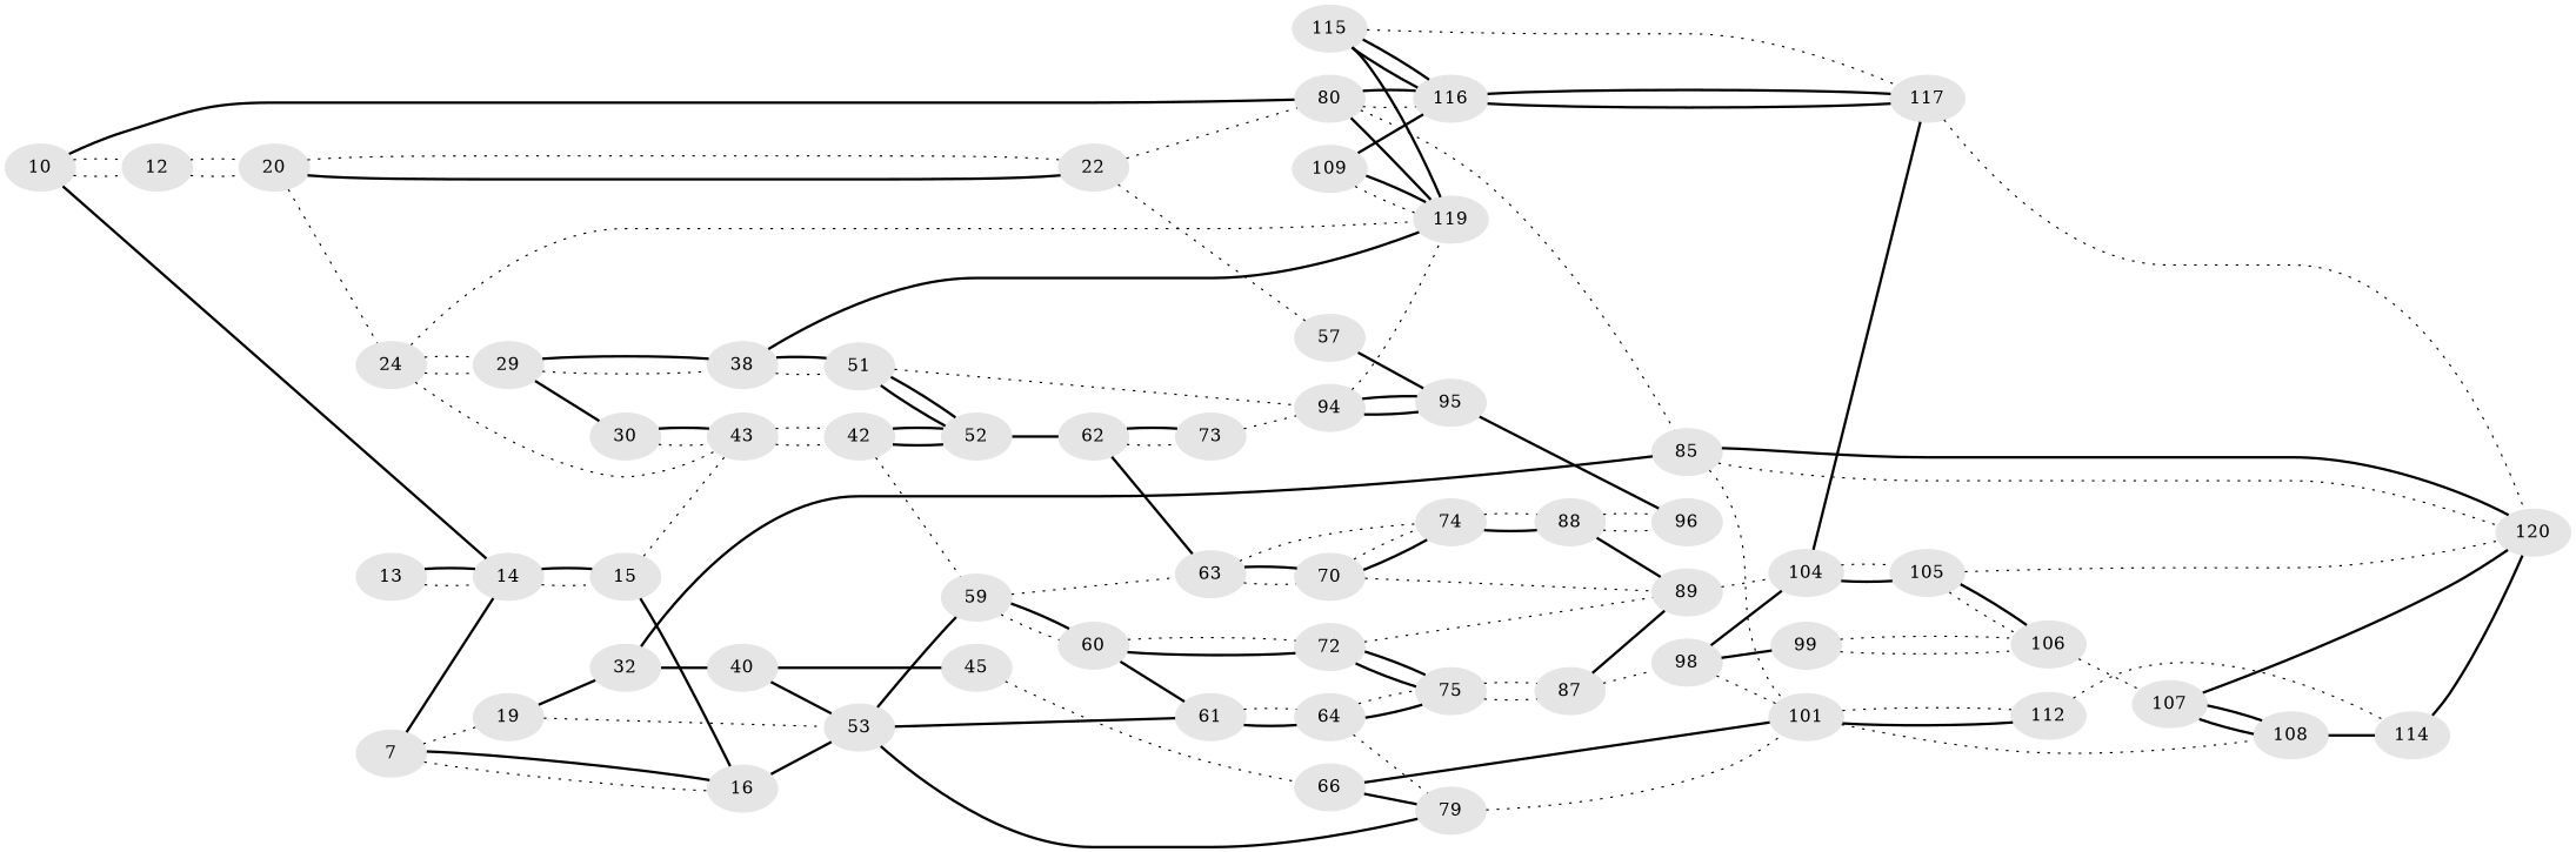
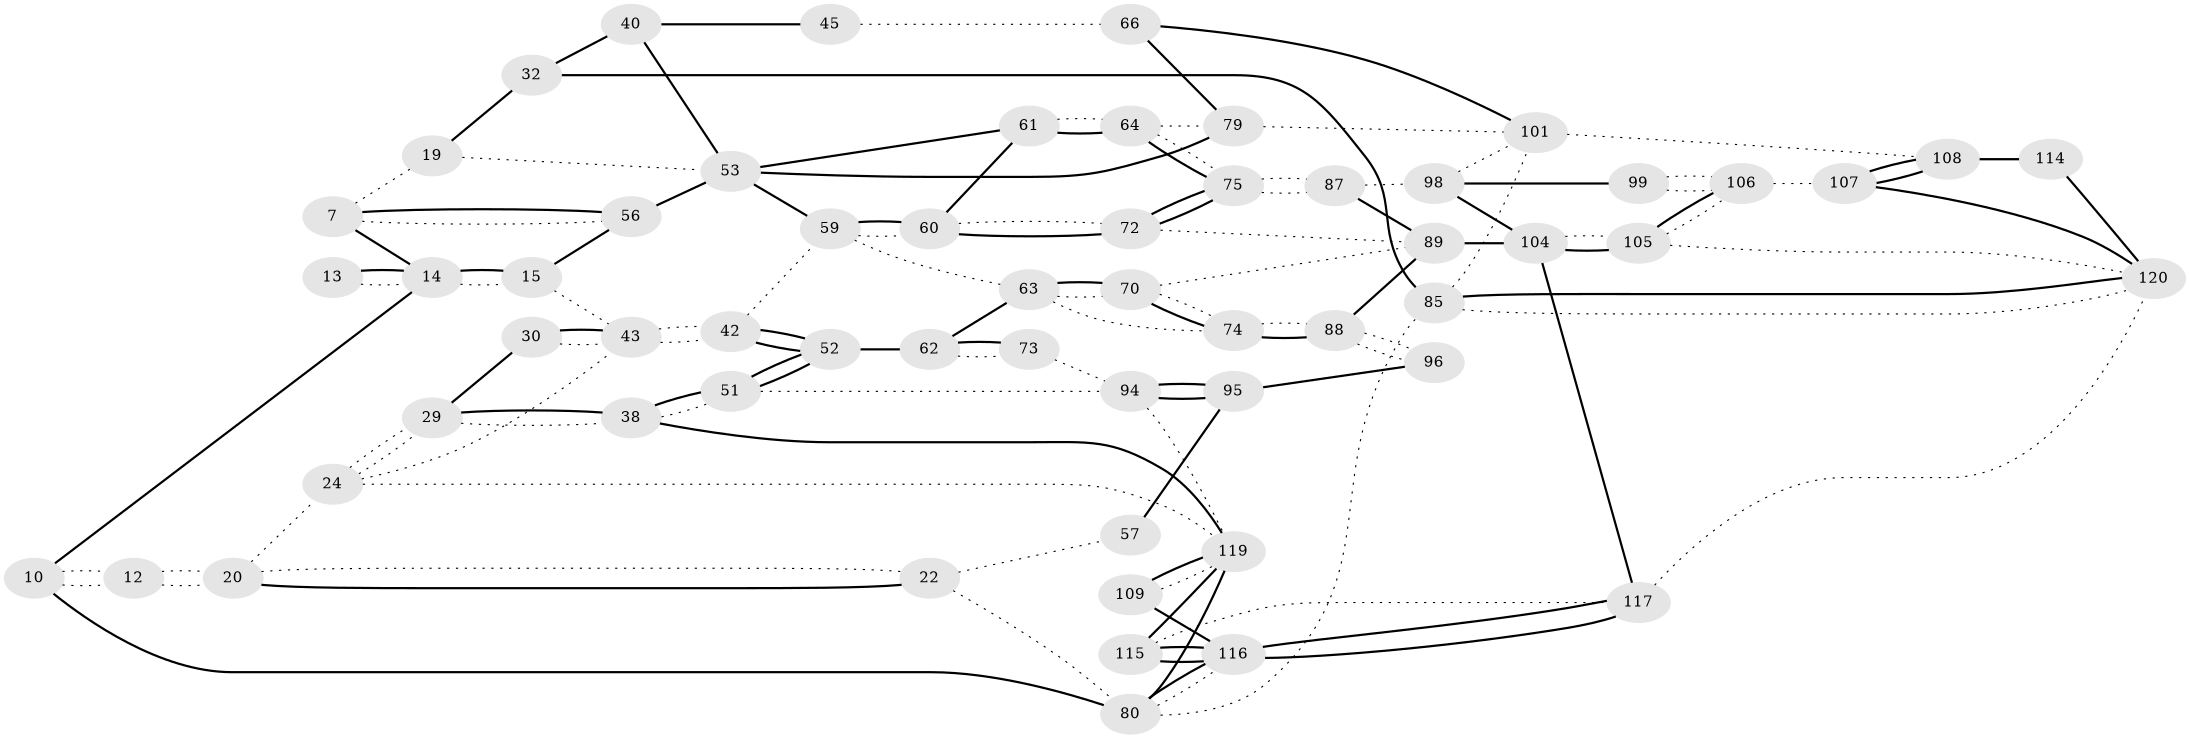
  graph {
    rankdir=LR
    node [color=gray90 style=filled]
    edge [style=bold]
    14 [super="+8+9+11"]
    7
-   16
+   16 [label=56]
    19 [super="+18+6"]
    15
    53 [super="+50+46+49+44"]
    32 [super="+5+31"]
    10 [super="+2"]
    12
    80 [super="+3"]
    20
    119 [super="+82+93+55"]
    85 [super="+4"]
    116
    24 [super="+23+21"]
    22
    13
    n18 [label=43 super="+26+25"]
    29
    42
    59 [super="+43"]
    61
    79 [super="+67+78+65+69"]
    40 [super="+39+33"]
    57 [super="+27"]
    95
    30
    38
    51
    45 [super="+34"]
    101 [super="+84+68+36+100"]
    120 [super="+113+118"]
    52
    94 [super="+76+77"]
    66 [super="+58+35+48"]
    62
    60
    63
    73
    64
    72
    70
    74
    75
    89 [super="+86"]
    87
    108
-   112
    88
    104 [super="+97"]
    96
    98 [super="+90+91"]
    117 [super="+103+102"]
    99
    105
    106
    107
    114 [super="+111"]
    109
    115 [super="+110"]
    14 -- 15 [style=dotted]
    14 -- 15
    7 -- 14
    7 -- 16 [style=dotted]
    7 -- 16
    7 -- 19 [style=dotted]
    16 -- 53
    19 -- 53 [style=dotted weight=2]
    19 -- 32 [weight=2]
    15 -- 16
    15 -- n18 [style=dotted]
    53 -- 59
    53 -- 61
    53 -- 79 [weight=2]
    32 -- 85
    32 -- 40 [weight=2]
    10 -- 14
    10 -- 12 [style=dotted weight=2]
    10 -- 12 [style=dotted]
    10 -- 80
    12 -- 20 [style=dotted]
    12 -- 20 [style=dotted]
    80 -- 119
    80 -- 85 [style=dotted weight=2]
    80 -- 116 [style=dotted]
    80 -- 116
    20 -- 24 [style=dotted]
    20 -- 22
    20 -- 22 [style=dotted]
    85 -- 101 [style=dotted weight=2]
    85 -- 120 [style=dotted]
    85 -- 120
    116 -- 117
    116 -- 117
    24 -- 119 [style=dotted]
    24 -- n18 [style=dotted]
    24 -- 29 [style=dotted]
    24 -- 29 [style=dotted]
    22 -- 80 [style=dotted]
    22 -- 57 [style=dotted]
    13 -- 14 [style=dotted weight=2]
    13 -- 14
    n18 -- 42 [style=dotted]
    n18 -- 42 [style=dotted]
    29 -- 30
    29 -- 38 [style=dotted]
    29 -- 38
    42 -- 59 [style=dotted]
    42 -- 52
    42 -- 52
    59 -- 60 [style=dotted]
    59 -- 60
    59 -- 63 [style=dotted]
    61 -- 64
    61 -- 64 [style=dotted]
    79 -- 101 [style=dotted weight=2]
    40 -- 53
    40 -- 45 [weight=2]
    57 -- 95 [weight=3]
    95 -- 96
    30 -- n18 [style=dotted weight=2]
    30 -- n18
    38 -- 119
    38 -- 51 [style=dotted]
    38 -- 51
    51 -- 52
    51 -- 52
    51 -- 94 [style=dotted]
    45 -- 66 [style=dotted weight=2]
    101 -- 108 [style=dotted]
-   101 -- 112
-   101 -- 112 [style=dotted]
    52 -- 62
    94 -- 119 [style=dotted weight=2]
    94 -- 95 [weight=2]
    94 -- 95
    66 -- 79 [weight=3]
    66 -- 101
    62 -- 63
    62 -- 73 [style=dotted]
    62 -- 73
    60 -- 61
    60 -- 72
    60 -- 72 [style=dotted]
    63 -- 70 [style=dotted]
    63 -- 70
    63 -- 74 [style=dotted]
    73 -- 94 [style=dotted]
    64 -- 79 [style=dotted]
    64 -- 75
    64 -- 75 [style=dotted]
    72 -- 75
    72 -- 75
    72 -- 89 [style=dotted]
    70 -- 74
    70 -- 74 [style=dotted]
    70 -- 89 [style=dotted]
    74 -- 88
    74 -- 88 [style=dotted]
    75 -- 87 [style=dotted]
    75 -- 87 [style=dotted]
-   89 -- 104 [style=dotted]
+   89 -- 104
    87 -- 89
    87 -- 98 [style=dotted]
    108 -- 114
-   112 -- 114 [style=dotted weight=2]
    88 -- 89
    88 -- 96 [style=dotted]
    88 -- 96 [style=dotted]
    104 -- 117
    104 -- 105
    104 -- 105 [style=dotted]
    98 -- 101 [style=dotted]
    98 -- 104
    98 -- 99 [weight=2]
    117 -- 120 [style=dotted]
    99 -- 106 [style=dotted]
    99 -- 106 [style=dotted]
    105 -- 120 [style=dotted]
    105 -- 106 [style=dotted]
    105 -- 106
    106 -- 107 [style=dotted]
    107 -- 120
    107 -- 108
    107 -- 108
    114 -- 120
    109 -- 119 [style=dotted weight=2]
    109 -- 119
    109 -- 116
    115 -- 119
    115 -- 116
    115 -- 116
    115 -- 117 [style=dotted]
  }
